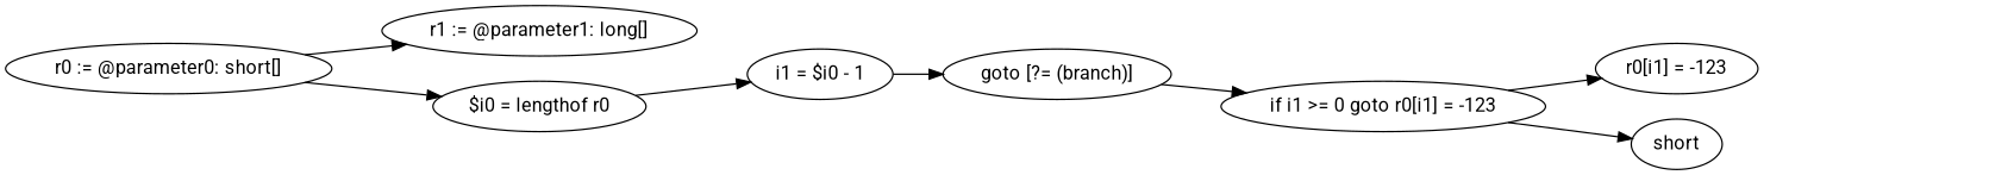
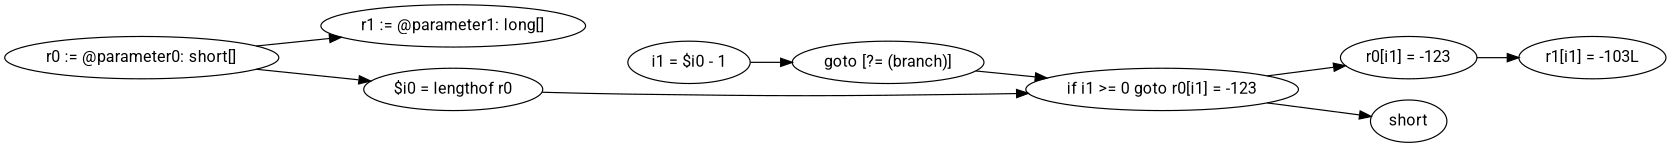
  digraph {
    fontname=Roboto
    rankdir=LR
    node [fontname=Roboto]
    edge [fontname=Roboto]
    "r0 := @parameter0: short[]"
    "r1 := @parameter1: long[]"
    "$i0 = lengthof r0"
    "i1 = $i0 - 1"
    "goto [?= (branch)]"
    "if i1 >= 0 goto r0[i1] = -123"
    "r0[i1] = -123"
    n8 [label=short]
+   "r1[i1] = -103L"
    "r0 := @parameter0: short[]" -> "r1 := @parameter1: long[]"
    "r0 := @parameter0: short[]" -> "$i0 = lengthof r0"
-   "$i0 = lengthof r0" -> "i1 = $i0 - 1"
+   "$i0 = lengthof r0" -> "if i1 >= 0 goto r0[i1] = -123"
    "i1 = $i0 - 1" -> "goto [?= (branch)]"
    "goto [?= (branch)]" -> "if i1 >= 0 goto r0[i1] = -123"
    "if i1 >= 0 goto r0[i1] = -123" -> "r0[i1] = -123"
    "if i1 >= 0 goto r0[i1] = -123" -> n8
+   "r0[i1] = -123" -> "r1[i1] = -103L"
  }
